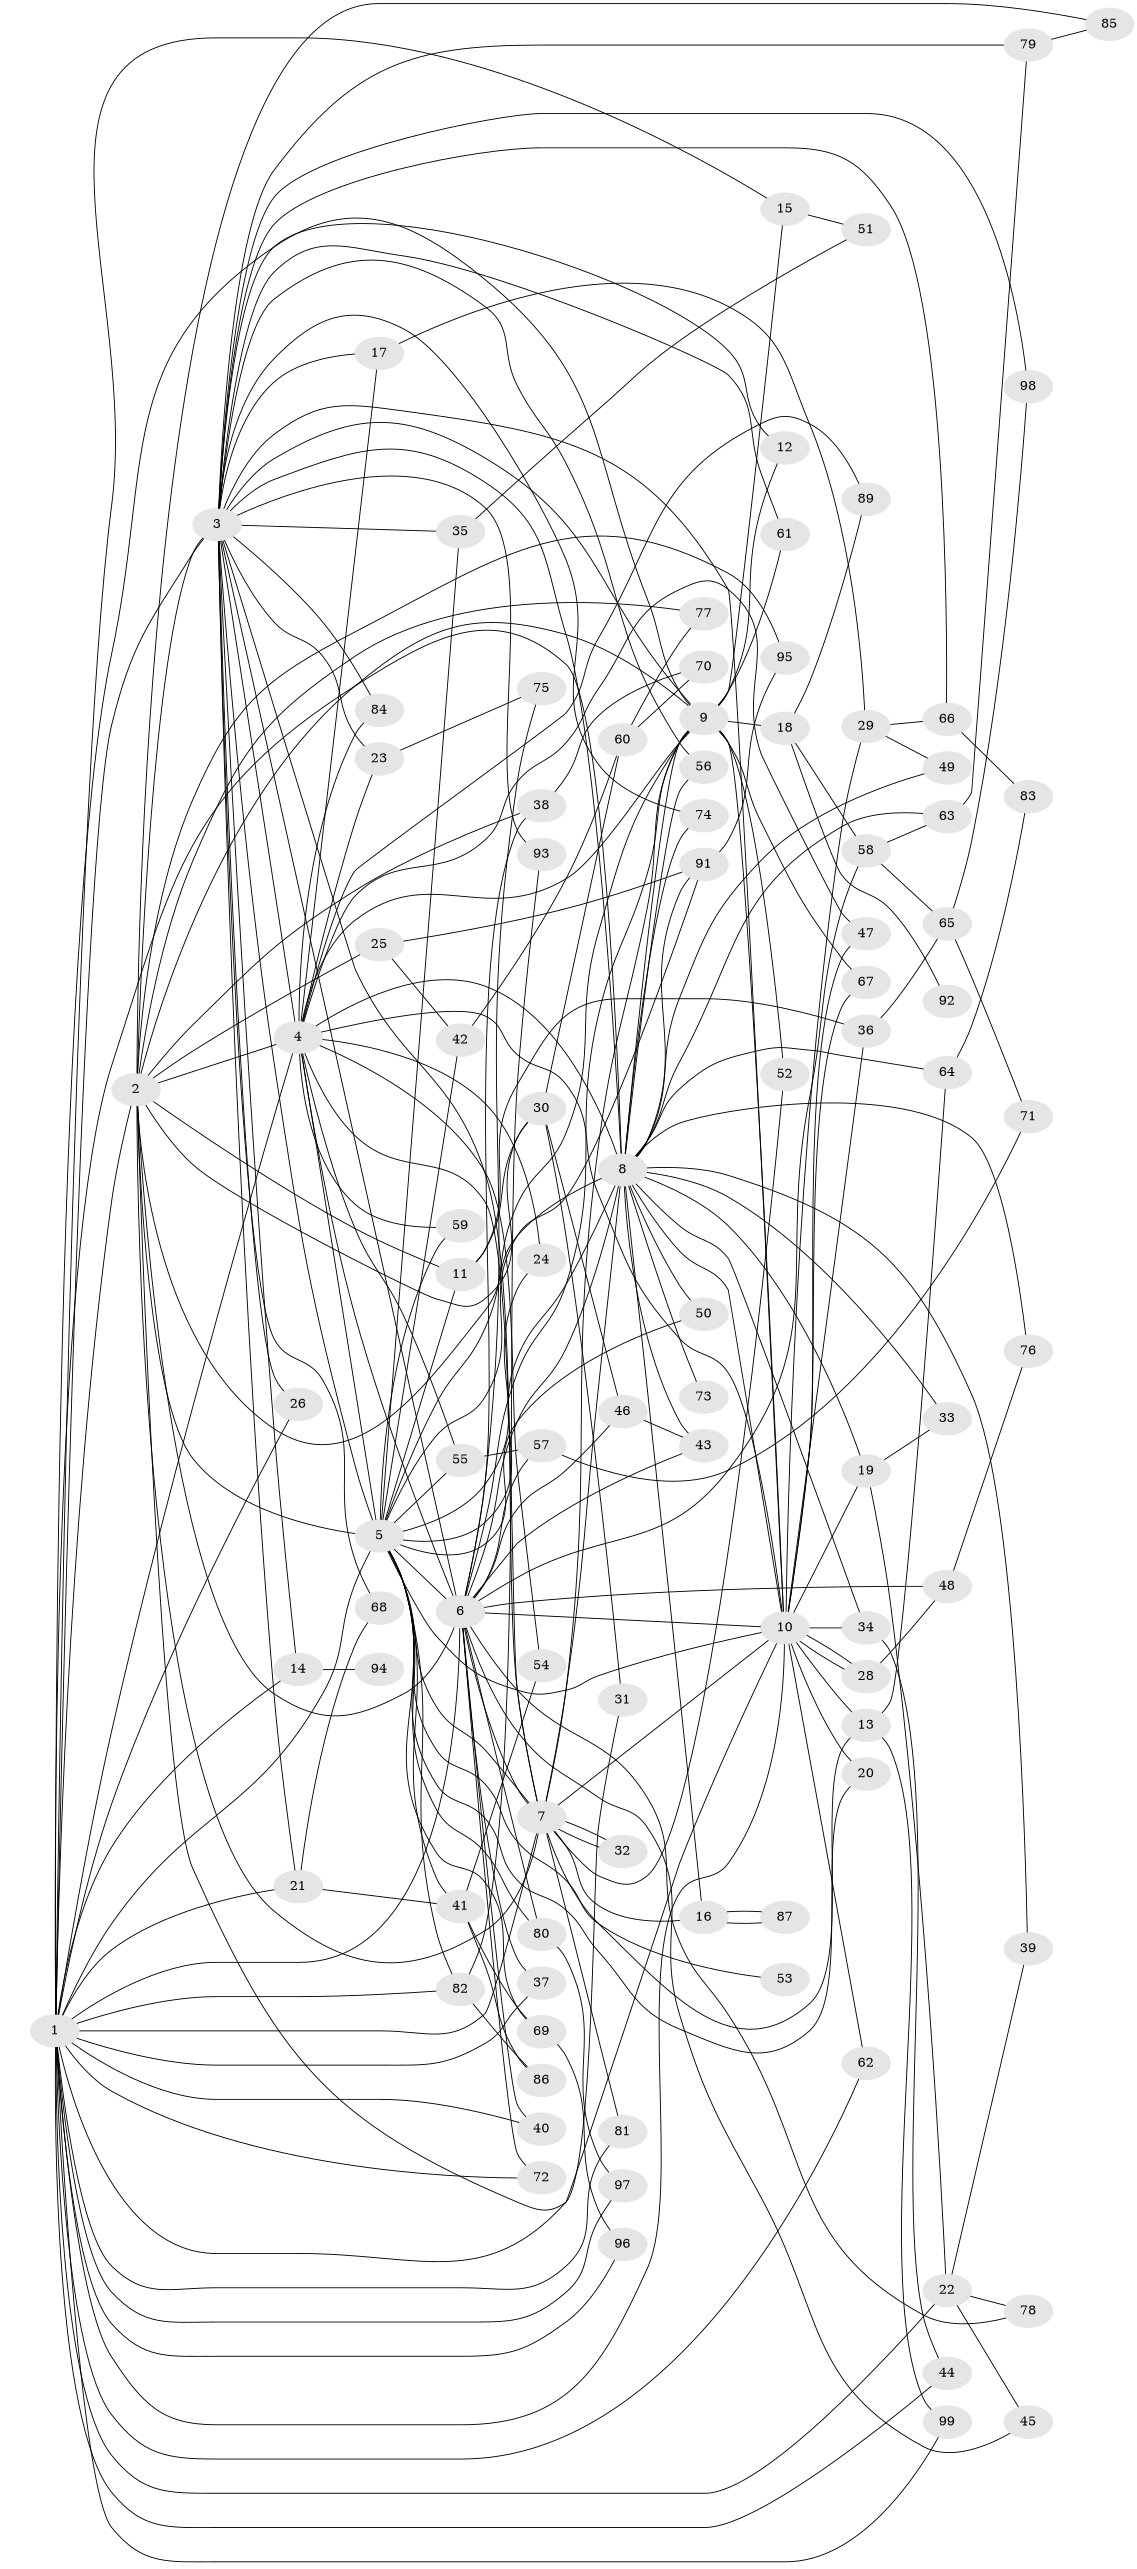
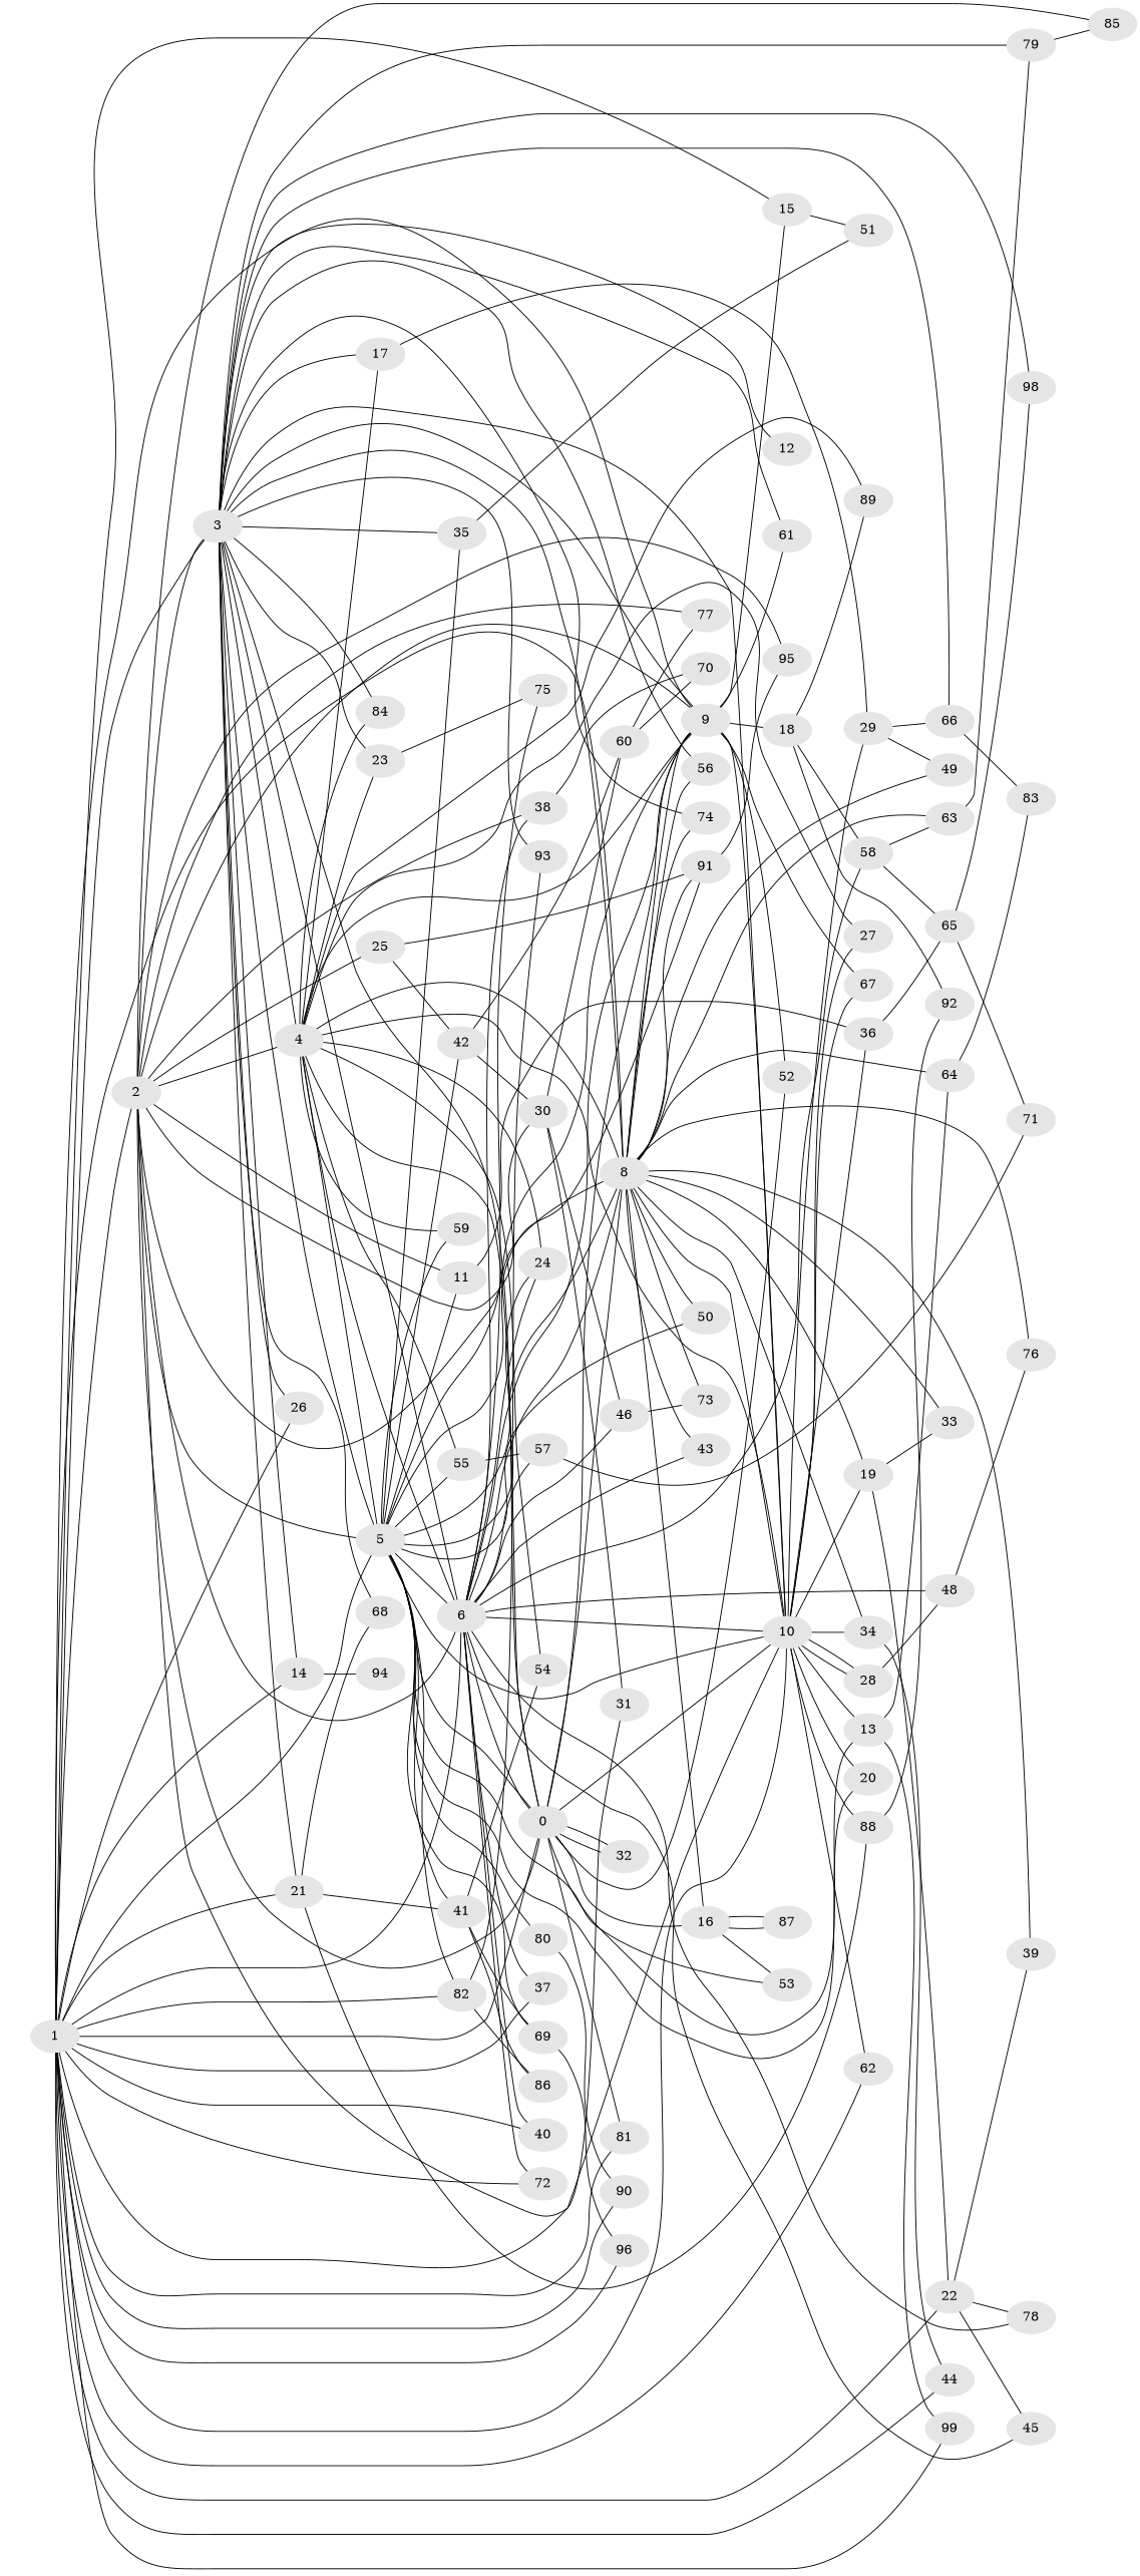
  graph {
    rankdir=LR
    node [color=gray90 style=filled]
    1
    2
    3
    4
    5
    6
-   7
+   7 [label=0]
    8
    9
    10
    14
    15
    21
    22
    26
    31
    37
    40
    44
    62
    72
    81
    82
-   90 [label=97]
+   90
    96
    n26 [label=99]
    11
    25
    30
    38
    77
    85
    95
    12
    17
    23
    35
    56
    61
    66
    68
    74
    79
    84
    93
    98
    24
-   27 [label=47]
+   27
    54
    55
    59
    89
    20
    41
    42
    50
    53
    69
    80
    91
    43
    45
    46
    48
    57
    58
    75
    78
    13
    16
    32
    52
    19
    33
    34
    39
    49
    63
    64
    73
    76
    18
    67
    29
    28
    36
+   88
    94
    51
    86
    92
    60
    70
    83
    71
    65
    87
    1 -- 2
    1 -- 3
-   1 -- 4
    1 -- 5
    1 -- 6
    1 -- 7
    1 -- 8
    1 -- 9
    1 -- 10
    1 -- 14
    1 -- 15
    1 -- 21
    1 -- 22
    1 -- 26
    1 -- 31
    1 -- 37
    1 -- 40
    1 -- 44
    1 -- 62
    1 -- 72
    1 -- 81
    1 -- 82
    1 -- 90
    1 -- 96
    1 -- n26
    2 -- 3
    2 -- 4
    2 -- 5
    2 -- 6
    2 -- 7
    2 -- 8
    2 -- 9
    2 -- 10
    2 -- 11
    2 -- 25
    2 -- 30
    2 -- 38
    2 -- 77
    2 -- 85
    2 -- 95
    3 -- 4
    3 -- 5
    3 -- 6
    3 -- 7
    3 -- 8
    3 -- 9
    3 -- 10
    3 -- 14
    3 -- 21
    3 -- 26
    3 -- 12
    3 -- 17
    3 -- 23
    3 -- 35
    3 -- 56
    3 -- 61
    3 -- 66
    3 -- 68
    3 -- 74
    3 -- 79
    3 -- 84
    3 -- 93
    3 -- 98
    4 -- 5
    4 -- 6
    4 -- 7
    4 -- 8
    4 -- 9
    4 -- 10
    4 -- 17
    4 -- 23
    4 -- 84
    4 -- 24
    4 -- 27
    4 -- 54
    4 -- 55
    4 -- 59
    4 -- 89
    5 -- 6
    5 -- 7
    5 -- 8
    5 -- 9
    5 -- 10
    5 -- 82
    5 -- 11
    5 -- 35
    5 -- 24
    5 -- 55
    5 -- 59
    5 -- 20
    5 -- 41
    5 -- 42
    5 -- 50
    5 -- 53
    5 -- 69
    5 -- 80
    5 -- 91
    6 -- 7
    6 -- 8
    6 -- 9
    6 -- 10
    6 -- 37
    6 -- 40
    6 -- 72
    6 -- 38
-   6 -- 80
+   6 -- 24
    6 -- 43
    6 -- 45
    6 -- 46
    6 -- 48
    6 -- 57
    6 -- 58
    6 -- 75
    6 -- 78
    7 -- 8
    7 -- 9
    7 -- 10
    7 -- 81
    7 -- 13
    7 -- 16
    7 -- 32
    7 -- 32
    7 -- 52
    8 -- 9
    8 -- 10
    8 -- 56
    8 -- 74
    8 -- 50
    8 -- 91
    8 -- 43
    8 -- 16
    8 -- 19
    8 -- 33
    8 -- 34
    8 -- 39
    8 -- 49
    8 -- 63
    8 -- 64
    8 -- 73
    8 -- 76
    9 -- 10
    9 -- 15
-   9 -- 12
    9 -- 61
    9 -- 52
    9 -- 18
    9 -- 67
    10 -- 62
    10 -- 27
    10 -- 20
    10 -- 13
    10 -- 19
    10 -- 34
    10 -- 67
    10 -- 29
    10 -- 28
    10 -- 28
    10 -- 36
+   10 -- 88
    14 -- 94
    15 -- 51
    21 -- 68
    21 -- 41
+   21 -- 88
    22 -- 45
    22 -- 78
    22 -- 39
    82 -- 93
    82 -- 86
-   11 -- 30
+   42 -- 30
    11 -- 36
    25 -- 42
    25 -- 91
    30 -- 31
    30 -- 46
    30 -- 60
    38 -- 70
    17 -- 29
    23 -- 75
    35 -- 51
    66 -- 83
    79 -- 85
    55 -- 57
    41 -- 54
    41 -- 69
    41 -- 86
    42 -- 60
    69 -- 96
    80 -- 90
    91 -- 95
-   46 -- 43
+   46 -- 73
    48 -- 76
    57 -- 71
    58 -- 63
    58 -- 65
    13 -- n26
    13 -- 64
+   16 -- 53
    16 -- 87
    16 -- 87
    19 -- 22
    19 -- 33
    34 -- 44
    63 -- 79
    64 -- 83
    18 -- 89
    18 -- 58
    18 -- 92
    29 -- 66
    29 -- 49
    28 -- 48
    36 -- 65
+   88 -- 92
    60 -- 77
    60 -- 70
    65 -- 98
    65 -- 71
  }
